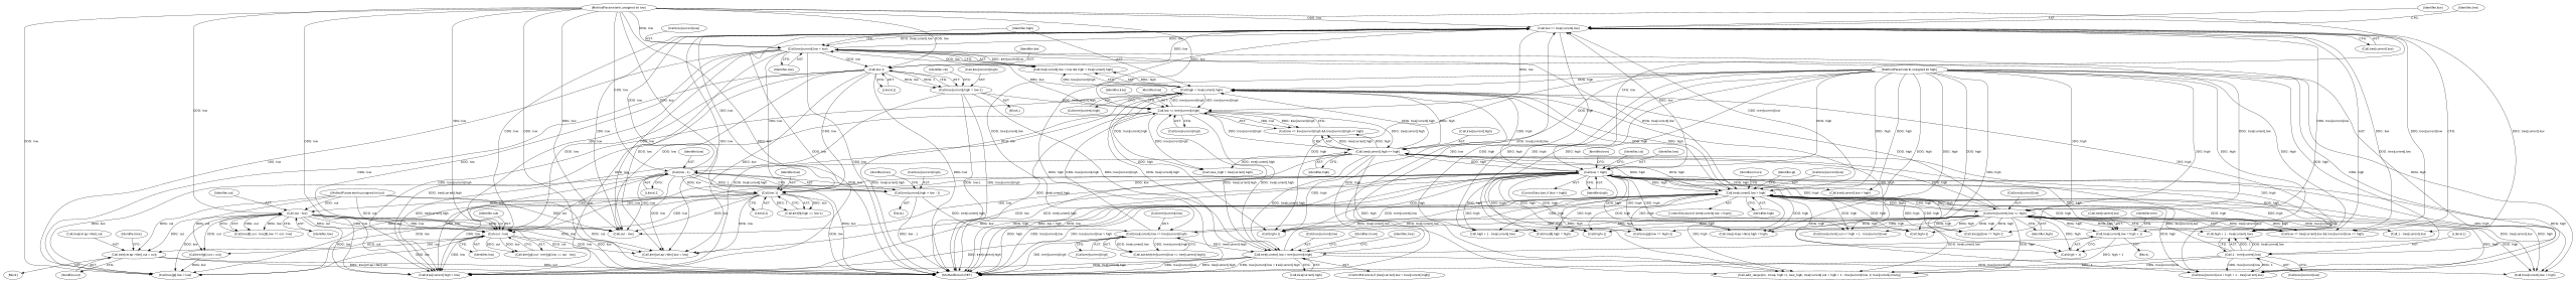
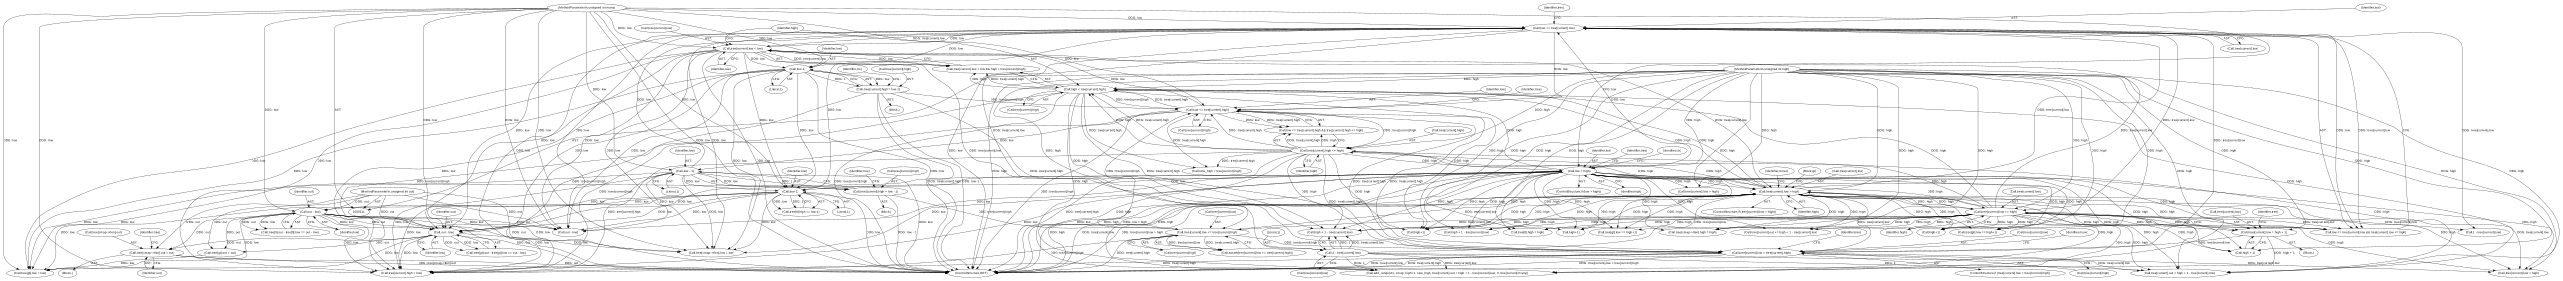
  digraph {
    fontname="Liberation Sans"
    node [fontname="Liberation Sans"]
    edge [fontname="Liberation Sans"]
    n1 [label="(Call,tree[cmap->tlen].out = out)"]
    n2 [label="(Block,)"]
    n3 [label="(Identifier,out)"]
-   n4 [label="(MethodReturn,RET)"]
+   n4 [label="(ControlStructure,RET)"]
    n5 [label="(Call,out - low)"]
    n6 [label="(Call,out - low)"]
    n7 [label="(Call,tree[gt].low = low)"]
    n8 [label="(Call,tree[current].high < low)"]
    n9 [label="(Identifier,low)"]
    n10 [label="(Call,tree[cmap->tlen].low = low)"]
    n11 [label="(Call,out - low)"]
    n12 [label="(Call,tree[gt].out = out)"]
    n13 [label="(Call,tree[lt].out - tree[lt].low == out - low)"]
    n14 [label="(Identifier,low)"]
    n15 [label="(Call,tree[gt].out - tree[gt].low == out - low)"]
    n16 [label="(MethodParameterIn,unsigned int out)"]
+   1000111
    n18 [label="(Call,low-1)"]
    n19 [label="(Literal,1)"]
    n20 [label="(Call,tree[lt].high == low-1)"]
    n21 [label="(Call,low <= tree[current].low)"]
    n22 [label="(Call,tree[current].low < low)"]
    n23 [label="(Call,tree[current].low <= high)"]
    n24 [label="(Call,low <= tree[current].high)"]
    n25 [label="(Call,tree[current].low <= tree[current].high)"]
    n26 [label="(Call,1 - tree[current].low)"]
    n27 [label="(Call,tree[current].low)"]
    n28 [label="(Call,low <= tree[current].low && tree[current].low <= high)"]
    n29 [label="(Call,low-1)"]
    n30 [label="(Call,tree[current].low > high)"]
    n31 [label="(Call,1 - tree[current].low)"]
    n32 [label="(Identifier,low)"]
    n33 [label="(Call,tree[current].low < low && high < tree[current].high)"]
    n34 [label="(Call,tree[current].low = high + 1)"]
    n35 [label="(Call,high < tree[current].high)"]
    n36 [label="(Call,tree[current].high <= high)"]
    n37 [label="(Call,high + 1)"]
    n38 [label="(Call,tree[current].low > high)"]
    n39 [label="(Call,tree[current].out += high + 1 - tree[current].low)"]
    n40 [label="(Call,high+1)"]
    n41 [label="(Call,tree[gt].low == high+1)"]
    n42 [label="(Identifier,high)"]
    n43 [label="(Call,high + 1 - tree[current].low)"]
    n44 [label="(Call,high + 1 - tree[current].low)"]
    n45 [label="(Call,high+1)"]
    n46 [label="(Call,tree[lt].high = high)"]
    n47 [label="(Call,add_range(ctx, cmap, high+1, new_high, tree[current].out + high + 1 - tree[current].low, 0, tree[current].many))"]
    n48 [label="(Call,high+1)"]
    n49 [label="(Call,tree[gt].low == high+1)"]
    n50 [label="(Call,tree[cmap->tlen].high = high)"]
    n51 [label="(Call,tree[current].out + high + 1 - tree[current].low)"]
    n52 [label="(Call,low - 1)"]
    n53 [label="(Call,tree[current].low > tree[current].high)"]
    n54 [label="(Call,new_high = tree[current].high)"]
    n55 [label="(Call,low <= tree[current].high && tree[current].high <= high)"]
    n56 [label="(Call,tree[current].high)"]
    n57 [label="(Call,tree[current].high)"]
    n58 [label="(Call,assert(tree[current].low <= tree[current].high))"]
    n59 [label="(Call,tree[current].high = low-1)"]
    n60 [label="(Literal,1)"]
    n61 [label="(Block,)"]
    n62 [label="(ControlStructure,if (tree[current].low > high))"]
    n63 [label="(Identifier,high)"]
    n64 [label="(Call,tree[current].low)"]
    n65 [label="(Block,)"]
    n66 [label="(Call,tree[current].high)"]
    n67 [label="(Call,low > high)"]
    n68 [label="(Identifier,high)"]
    n69 [label="(Call,tree[current].low > high)"]
    n70 [label="(ControlStructure,if (low > high))"]
    n71 [label="(Identifier,high)"]
-   n72 [label="(MethodParameterIn,unsigned int low)"]
+   n72 [label="(MethodParameterIn,unsigned int many)"]
    n73 [label="(Call,tree[current].high = low - 1)"]
    n74 [label="(Literal,1)"]
    n75 [label="(MethodParameterIn,unsigned int high)"]
    n76 [label="(ControlStructure,if (tree[current].low > tree[current].high))"]
    n77 [label="(Call,tree[current].high)"]
    n78 [label="(Block,)"]
    n79 [label="(Identifier,low)"]
    n80 [label="(Identifier,out)"]
    n81 [label="(Identifier,high)"]
    n82 [label="(Call,tree[current].low)"]
    n83 [label="(Identifier,low)"]
    n84 [label="(Identifier,low)"]
    n85 [label="(Identifier,low)"]
    n86 [label="(Identifier,tree)"]
    n87 [label="(Identifier,tree)"]
    n88 [label="(Call,tree[current].low)"]
    n89 [label="(Call,tree[current].low)"]
    n90 [label="(Call,tree[current].low)"]
    n91 [label="(Identifier,out)"]
    n92 [label="(Identifier,tree)"]
    n93 [label="(Identifier,low)"]
    n94 [label="(Identifier,low)"]
    n95 [label="(Call,tree[cmap->tlen].out)"]
    n96 [label="(Identifier,tree)"]
    n97 [label="(Call,tree[current].high)"]
    n98 [label="(Call,tree[current].high)"]
    n99 [label="(Call,tree[current].low)"]
    n100 [label="(Identifier,move)"]
-   n101 [label="(Identifier,gt)"]
+   n101 [label="(Block,gt)"]
    n102 [label="(Identifier,ctx)"]
    n103 [label="(Call,tree[current].low)"]
    n104 [label="(Identifier,ctx)"]
    n105 [label="(Call,tree[current].high)"]
    n106 [label="(Identifier,tree)"]
    n107 [label="(Identifier,move)"]
    n108 [label="(Literal,1)"]
    n109 [label="(Identifier,tree)"]
    n110 [label="(Identifier,tree)"]
    n1 -> n2 [label="AST: "]
    n1 -> n3 [label="CFG: "]
    n1 -> n4 [label="DDG: tree[cmap->tlen].out"]
    n1 -> n4 [label="DDG: out"]
    n3 -> n1 [label="AST: "]
    n5 -> n1 [label="DDG: out"]
    n5 -> n4 [label="DDG: out"]
    n5 -> n4 [label="DDG: low"]
    n5 -> n6 [label="DDG: out"]
    n5 -> n6 [label="DDG: low"]
    n5 -> n7 [label="DDG: low"]
    n5 -> n8 [label="DDG: low"]
    n5 -> n9 [label="CFG: "]
    n5 -> n10 [label="DDG: low"]
    n5 -> n11 [label="DDG: out"]
    n5 -> n11 [label="DDG: low"]
    n5 -> n12 [label="DDG: out"]
    n5 -> n13 [label="AST: "]
    n5 -> n13 [label="DDG: out"]
    n5 -> n13 [label="DDG: low"]
    n6 -> n1 [label="DDG: out"]
    n6 -> n7 [label="DDG: low"]
    n6 -> n8 [label="DDG: low"]
    n6 -> n10 [label="DDG: low"]
    n6 -> n12 [label="DDG: out"]
    n6 -> n14 [label="CFG: "]
    n6 -> n15 [label="AST: "]
    n6 -> n15 [label="DDG: out"]
    n6 -> n15 [label="DDG: low"]
    n9 -> n5 [label="AST: "]
    n12 -> n7 [label="DDG: low"]
    n13 -> n5 [label="CFG: "]
    n14 -> n6 [label="AST: "]
    n15 -> n6 [label="CFG: "]
    n16 -> n1 [label="DDG: out"]
    n16 -> n4 [label="DDG: out"]
    n16 -> n5 [label="DDG: out"]
    n16 -> n6 [label="DDG: out"]
    n16 -> n11 [label="DDG: out"]
    n16 -> n12 [label="DDG: out"]
+   n16 -> 1000111 [label="AST: "]
    n18 -> n4 [label="DDG: low"]
    n18 -> n5 [label="DDG: low"]
    n18 -> n6 [label="DDG: low"]
    n18 -> n7 [label="DDG: low"]
    n18 -> n8 [label="DDG: low"]
    n18 -> n10 [label="DDG: low"]
    n18 -> n11 [label="DDG: low"]
    n18 -> n19 [label="CFG: "]
    n18 -> n20 [label="AST: "]
    n18 -> n20 [label="DDG: low"]
    n18 -> n20 [label="DDG: 1"]
    n19 -> n18 [label="AST: "]
    n20 -> n18 [label="CFG: "]
    n21 -> n4 [label="DDG: low"]
    n21 -> n6 [label="DDG: low"]
    n21 -> n8 [label="DDG: low"]
    n21 -> n10 [label="DDG: low"]
    n21 -> n11 [label="DDG: low"]
    n21 -> n18 [label="DDG: low"]
    n21 -> n22 [label="DDG: tree[current].low"]
    n21 -> n23 [label="DDG: tree[current].low"]
    n21 -> n24 [label="DDG: low"]
    n21 -> n25 [label="DDG: tree[current].low"]
    n21 -> n26 [label="DDG: tree[current].low"]
    n21 -> n27 [label="CFG: "]
    n21 -> n28 [label="AST: "]
    n21 -> n28 [label="DDG: low"]
    n21 -> n28 [label="DDG: tree[current].low"]
    n22 -> n4 [label="DDG: low"]
    n22 -> n6 [label="DDG: low"]
    n22 -> n7 [label="DDG: low"]
    n22 -> n8 [label="DDG: low"]
    n22 -> n10 [label="DDG: low"]
    n22 -> n11 [label="DDG: low"]
    n22 -> n18 [label="DDG: low"]
    n22 -> n21 [label="DDG: low"]
    n22 -> n29 [label="DDG: low"]
    n22 -> n30 [label="DDG: tree[current].low"]
    n22 -> n31 [label="DDG: tree[current].low"]
    n22 -> n32 [label="CFG: "]
    n22 -> n33 [label="AST: "]
    n22 -> n33 [label="DDG: tree[current].low"]
    n22 -> n33 [label="DDG: low"]
    n23 -> n22 [label="DDG: tree[current].low"]
    n23 -> n25 [label="DDG: tree[current].low"]
    n23 -> n26 [label="DDG: tree[current].low"]
    n23 -> n28 [label="AST: "]
    n23 -> n28 [label="DDG: tree[current].low"]
    n23 -> n28 [label="DDG: high"]
    n23 -> n30 [label="DDG: high"]
    n23 -> n34 [label="DDG: high"]
    n23 -> n35 [label="DDG: high"]
    n23 -> n36 [label="DDG: high"]
    n23 -> n37 [label="DDG: high"]
    n23 -> n38 [label="DDG: high"]
    n23 -> n39 [label="DDG: high"]
    n23 -> n40 [label="DDG: high"]
    n23 -> n41 [label="DDG: high"]
    n23 -> n42 [label="CFG: "]
    n23 -> n43 [label="DDG: high"]
    n23 -> n44 [label="DDG: high"]
    n23 -> n45 [label="DDG: high"]
    n23 -> n46 [label="DDG: high"]
    n23 -> n47 [label="DDG: high"]
    n23 -> n48 [label="DDG: high"]
    n23 -> n49 [label="DDG: high"]
    n23 -> n50 [label="DDG: high"]
    n23 -> n51 [label="DDG: high"]
    n24 -> n4 [label="DDG: tree[current].high"]
    n24 -> n8 [label="DDG: tree[current].high"]
    n24 -> n22 [label="DDG: low"]
    n24 -> n35 [label="DDG: tree[current].high"]
    n24 -> n36 [label="DDG: tree[current].high"]
    n24 -> n52 [label="DDG: low"]
    n24 -> n53 [label="DDG: tree[current].high"]
    n24 -> n54 [label="DDG: tree[current].high"]
    n24 -> n55 [label="AST: "]
    n24 -> n55 [label="DDG: low"]
    n24 -> n55 [label="DDG: tree[current].high"]
    n24 -> n56 [label="CFG: "]
    n25 -> n4 [label="DDG: tree[current].high"]
    n25 -> n8 [label="DDG: tree[current].high"]
    n25 -> n24 [label="DDG: tree[current].high"]
    n25 -> n30 [label="DDG: tree[current].low"]
    n25 -> n53 [label="DDG: tree[current].high"]
    n25 -> n57 [label="CFG: "]
    n25 -> n58 [label="AST: "]
    n25 -> n58 [label="DDG: tree[current].low"]
    n25 -> n58 [label="DDG: tree[current].high"]
    n27 -> n21 [label="AST: "]
    n28 -> n21 [label="CFG: "]
    n28 -> n23 [label="CFG: "]
    n29 -> n4 [label="DDG: low"]
    n29 -> n6 [label="DDG: low"]
    n29 -> n7 [label="DDG: low"]
    n29 -> n8 [label="DDG: low"]
    n29 -> n10 [label="DDG: low"]
    n29 -> n11 [label="DDG: low"]
    n29 -> n18 [label="DDG: low"]
    n29 -> n21 [label="DDG: low"]
    n29 -> n59 [label="AST: "]
    n29 -> n59 [label="DDG: low"]
    n29 -> n59 [label="DDG: 1"]
    n29 -> n60 [label="CFG: "]
    n30 -> n4 [label="DDG: high"]
    n30 -> n4 [label="DDG: tree[current].low"]
    n30 -> n4 [label="DDG: tree[current].low > high"]
    n30 -> n21 [label="DDG: tree[current].low"]
    n30 -> n23 [label="DDG: high"]
    n30 -> n34 [label="DDG: high"]
    n30 -> n35 [label="DDG: high"]
    n30 -> n36 [label="DDG: high"]
    n30 -> n37 [label="DDG: high"]
    n30 -> n38 [label="DDG: tree[current].low"]
    n30 -> n38 [label="DDG: high"]
    n30 -> n39 [label="DDG: high"]
    n30 -> n40 [label="DDG: high"]
    n30 -> n41 [label="DDG: high"]
    n30 -> n43 [label="DDG: high"]
    n30 -> n44 [label="DDG: high"]
    n30 -> n45 [label="DDG: high"]
    n30 -> n46 [label="DDG: high"]
    n30 -> n47 [label="DDG: high"]
    n30 -> n48 [label="DDG: high"]
    n30 -> n49 [label="DDG: high"]
    n30 -> n50 [label="DDG: high"]
    n30 -> n51 [label="DDG: high"]
    n30 -> n62 [label="AST: "]
    n30 -> n63 [label="CFG: "]
    n31 -> n30 [label="DDG: tree[current].low"]
    n31 -> n43 [label="AST: "]
    n31 -> n43 [label="DDG: 1"]
    n31 -> n43 [label="DDG: tree[current].low"]
    n31 -> n47 [label="DDG: 1"]
    n31 -> n47 [label="DDG: tree[current].low"]
    n31 -> n51 [label="DDG: 1"]
    n31 -> n51 [label="DDG: tree[current].low"]
    n31 -> n64 [label="CFG: "]
    n32 -> n22 [label="AST: "]
    n33 -> n22 [label="CFG: "]
    n33 -> n35 [label="CFG: "]
    n34 -> n4 [label="DDG: high + 1"]
    n34 -> n37 [label="CFG: "]
    n34 -> n53 [label="DDG: tree[current].low"]
    n34 -> n65 [label="AST: "]
    n35 -> n4 [label="DDG: tree[current].high"]
    n35 -> n8 [label="DDG: tree[current].high"]
    n35 -> n24 [label="DDG: tree[current].high"]
    n35 -> n30 [label="DDG: high"]
    n35 -> n33 [label="AST: "]
    n35 -> n33 [label="DDG: high"]
    n35 -> n33 [label="DDG: tree[current].high"]
    n35 -> n43 [label="DDG: high"]
    n35 -> n45 [label="DDG: high"]
    n35 -> n47 [label="DDG: high"]
    n35 -> n51 [label="DDG: high"]
    n35 -> n53 [label="DDG: tree[current].high"]
    n35 -> n54 [label="DDG: tree[current].high"]
    n35 -> n66 [label="CFG: "]
    n36 -> n4 [label="DDG: tree[current].high"]
    n36 -> n8 [label="DDG: tree[current].high"]
    n36 -> n24 [label="DDG: tree[current].high"]
    n36 -> n30 [label="DDG: high"]
    n36 -> n35 [label="DDG: high"]
    n36 -> n35 [label="DDG: tree[current].high"]
    n36 -> n43 [label="DDG: high"]
    n36 -> n45 [label="DDG: high"]
    n36 -> n47 [label="DDG: high"]
    n36 -> n51 [label="DDG: high"]
    n36 -> n53 [label="DDG: tree[current].high"]
    n36 -> n54 [label="DDG: tree[current].high"]
    n36 -> n55 [label="AST: "]
    n36 -> n55 [label="DDG: tree[current].high"]
    n36 -> n55 [label="DDG: high"]
    n36 -> n67 [label="DDG: high"]
    n36 -> n68 [label="CFG: "]
    n37 -> n34 [label="AST: "]
    n42 -> n23 [label="AST: "]
    n43 -> n31 [label="CFG: "]
    n52 -> n4 [label="DDG: low"]
    n52 -> n6 [label="DDG: low"]
    n52 -> n7 [label="DDG: low"]
    n52 -> n8 [label="DDG: low"]
    n52 -> n10 [label="DDG: low"]
    n52 -> n11 [label="DDG: low"]
    n52 -> n18 [label="DDG: low"]
    n52 -> n21 [label="DDG: low"]
    n52 -> n73 [label="AST: "]
    n52 -> n73 [label="DDG: low"]
    n52 -> n73 [label="DDG: 1"]
    n52 -> n74 [label="CFG: "]
    n53 -> n4 [label="DDG: tree[current].low"]
    n53 -> n4 [label="DDG: tree[current].high"]
    n53 -> n4 [label="DDG: tree[current].low > tree[current].high"]
    n53 -> n8 [label="DDG: tree[current].high"]
    n53 -> n21 [label="DDG: tree[current].low"]
    n53 -> n24 [label="DDG: tree[current].high"]
    n53 -> n30 [label="DDG: tree[current].low"]
    n53 -> n38 [label="DDG: tree[current].low"]
    n53 -> n76 [label="AST: "]
    n53 -> n77 [label="CFG: "]
    n55 -> n24 [label="CFG: "]
    n55 -> n36 [label="CFG: "]
    n56 -> n24 [label="AST: "]
    n57 -> n25 [label="AST: "]
    n58 -> n25 [label="CFG: "]
    n59 -> n4 [label="DDG: low-1"]
    n59 -> n4 [label="DDG: tree[current].high"]
    n59 -> n8 [label="DDG: tree[current].high"]
    n59 -> n24 [label="DDG: tree[current].high"]
    n59 -> n29 [label="CFG: "]
    n59 -> n53 [label="DDG: tree[current].high"]
    n59 -> n61 [label="AST: "]
    n60 -> n29 [label="AST: "]
    n63 -> n30 [label="AST: "]
    n64 -> n31 [label="AST: "]
    n66 -> n35 [label="AST: "]
    n67 -> n4 [label="DDG: high"]
    n67 -> n4 [label="DDG: low > high"]
    n67 -> n4 [label="DDG: low"]
    n67 -> n6 [label="DDG: low"]
    n67 -> n7 [label="DDG: low"]
    n67 -> n8 [label="DDG: low"]
    n67 -> n10 [label="DDG: low"]
    n67 -> n11 [label="DDG: low"]
    n67 -> n18 [label="DDG: low"]
    n67 -> n21 [label="DDG: low"]
    n67 -> n23 [label="DDG: high"]
    n67 -> n30 [label="DDG: high"]
    n67 -> n34 [label="DDG: high"]
    n67 -> n35 [label="DDG: high"]
    n67 -> n37 [label="DDG: high"]
    n67 -> n38 [label="DDG: high"]
    n67 -> n39 [label="DDG: high"]
    n67 -> n40 [label="DDG: high"]
    n67 -> n41 [label="DDG: high"]
    n67 -> n43 [label="DDG: high"]
    n67 -> n44 [label="DDG: high"]
    n67 -> n45 [label="DDG: high"]
    n67 -> n46 [label="DDG: high"]
    n67 -> n47 [label="DDG: high"]
    n67 -> n48 [label="DDG: high"]
    n67 -> n49 [label="DDG: high"]
    n67 -> n50 [label="DDG: high"]
    n67 -> n51 [label="DDG: high"]
    n67 -> n69 [label="DDG: high"]
    n67 -> n70 [label="AST: "]
    n67 -> n71 [label="CFG: "]
    n68 -> n36 [label="AST: "]
    n71 -> n67 [label="AST: "]
    n72 -> n4 [label="DDG: low"]
    n72 -> n5 [label="DDG: low"]
    n72 -> n6 [label="DDG: low"]
    n72 -> n7 [label="DDG: low"]
    n72 -> n8 [label="DDG: low"]
    n72 -> n10 [label="DDG: low"]
    n72 -> n11 [label="DDG: low"]
+   n72 -> 1000111 [label="AST: "]
    n72 -> n18 [label="DDG: low"]
    n72 -> n21 [label="DDG: low"]
    n72 -> n22 [label="DDG: low"]
    n72 -> n24 [label="DDG: low"]
    n72 -> n29 [label="DDG: low"]
    n72 -> n52 [label="DDG: low"]
    n72 -> n67 [label="CFG: low"]
    n73 -> n4 [label="DDG: low - 1"]
    n73 -> n25 [label="DDG: tree[current].high"]
    n73 -> n52 [label="CFG: "]
    n73 -> n78 [label="AST: "]
    n74 -> n52 [label="AST: "]
    n75 -> n4 [label="DDG: high"]
+   n75 -> 1000111 [label="AST: "]
    n75 -> n23 [label="DDG: high"]
    n75 -> n30 [label="DDG: high"]
    n75 -> n34 [label="DDG: high"]
    n75 -> n35 [label="DDG: high"]
    n75 -> n36 [label="DDG: high"]
    n75 -> n37 [label="DDG: high"]
    n75 -> n38 [label="DDG: high"]
    n75 -> n39 [label="DDG: high"]
    n75 -> n40 [label="DDG: high"]
    n75 -> n41 [label="DDG: high"]
    n75 -> n43 [label="DDG: high"]
    n75 -> n44 [label="DDG: high"]
    n75 -> n45 [label="DDG: high"]
    n75 -> n46 [label="DDG: high"]
    n75 -> n47 [label="DDG: high"]
    n75 -> n48 [label="DDG: high"]
    n75 -> n49 [label="DDG: high"]
    n75 -> n50 [label="DDG: high"]
    n75 -> n51 [label="DDG: high"]
    n75 -> n67 [label="DDG: high"]
    n75 -> n69 [label="DDG: high"]
    n77 -> n53 [label="AST: "]
    n79 -> n67 [label="AST: "]
    n80 -> n5 [label="AST: "]
    n81 -> n22 [label="CFG: "]
    n81 -> n35 [label="AST: "]
    n82 -> n22 [label="AST: "]
    n83 -> n18 [label="AST: "]
    n84 -> n24 [label="AST: "]
    n85 -> n29 [label="AST: "]
    n86 -> n67 [label="CFG: "]
    n87 -> n73 [label="CFG: "]
    n88 -> n34 [label="AST: "]
    n89 -> n53 [label="AST: "]
    n90 -> n25 [label="AST: "]
    n91 -> n6 [label="AST: "]
    n92 -> n24 [label="CFG: "]
    n93 -> n21 [label="AST: "]
    n94 -> n52 [label="AST: "]
    n95 -> n1 [label="AST: "]
    n96 -> n34 [label="CFG: "]
    n97 -> n36 [label="AST: "]
    n98 -> n73 [label="AST: "]
    n99 -> n23 [label="AST: "]
    n100 -> n30 [label="CFG: "]
    n101 -> n30 [label="CFG: "]
    n102 -> n59 [label="CFG: "]
    n103 -> n30 [label="AST: "]
    n104 -> n67 [label="CFG: "]
    n105 -> n59 [label="AST: "]
    n106 -> n21 [label="CFG: "]
    n107 -> n53 [label="CFG: "]
    n108 -> n31 [label="AST: "]
    n109 -> n53 [label="CFG: "]
    n110 -> n1 [label="CFG: "]
  }
